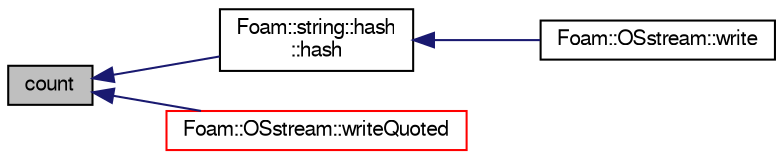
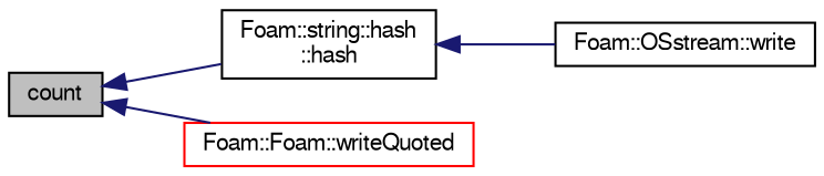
  digraph {
    rankdir=LR
    node [color=black fontname=FreeSans fontsize=10 shape=record]
    edge [color=midnightblue dir=back fontname=FreeSans fontsize=10 labelfontname=FreeSans labelfontsize=10 style=solid]
    n1 [fillcolor=grey75 fontcolor=black height=0.2 label=count style=filled width=0.4]
    n2 [height=0.2 label="Foam::string::hash\l::hash" width=0.4]
-   n3 [color=red height=0.2 label="Foam::OSstream::writeQuoted" width=0.4]
+   n3 [color=red height=0.2 label="Foam::Foam::writeQuoted" width=0.4]
    n4 [height=0.2 label="Foam::OSstream::write" width=0.4]
    n1 -> n2
    n1 -> n3
    n2 -> n4
  }
